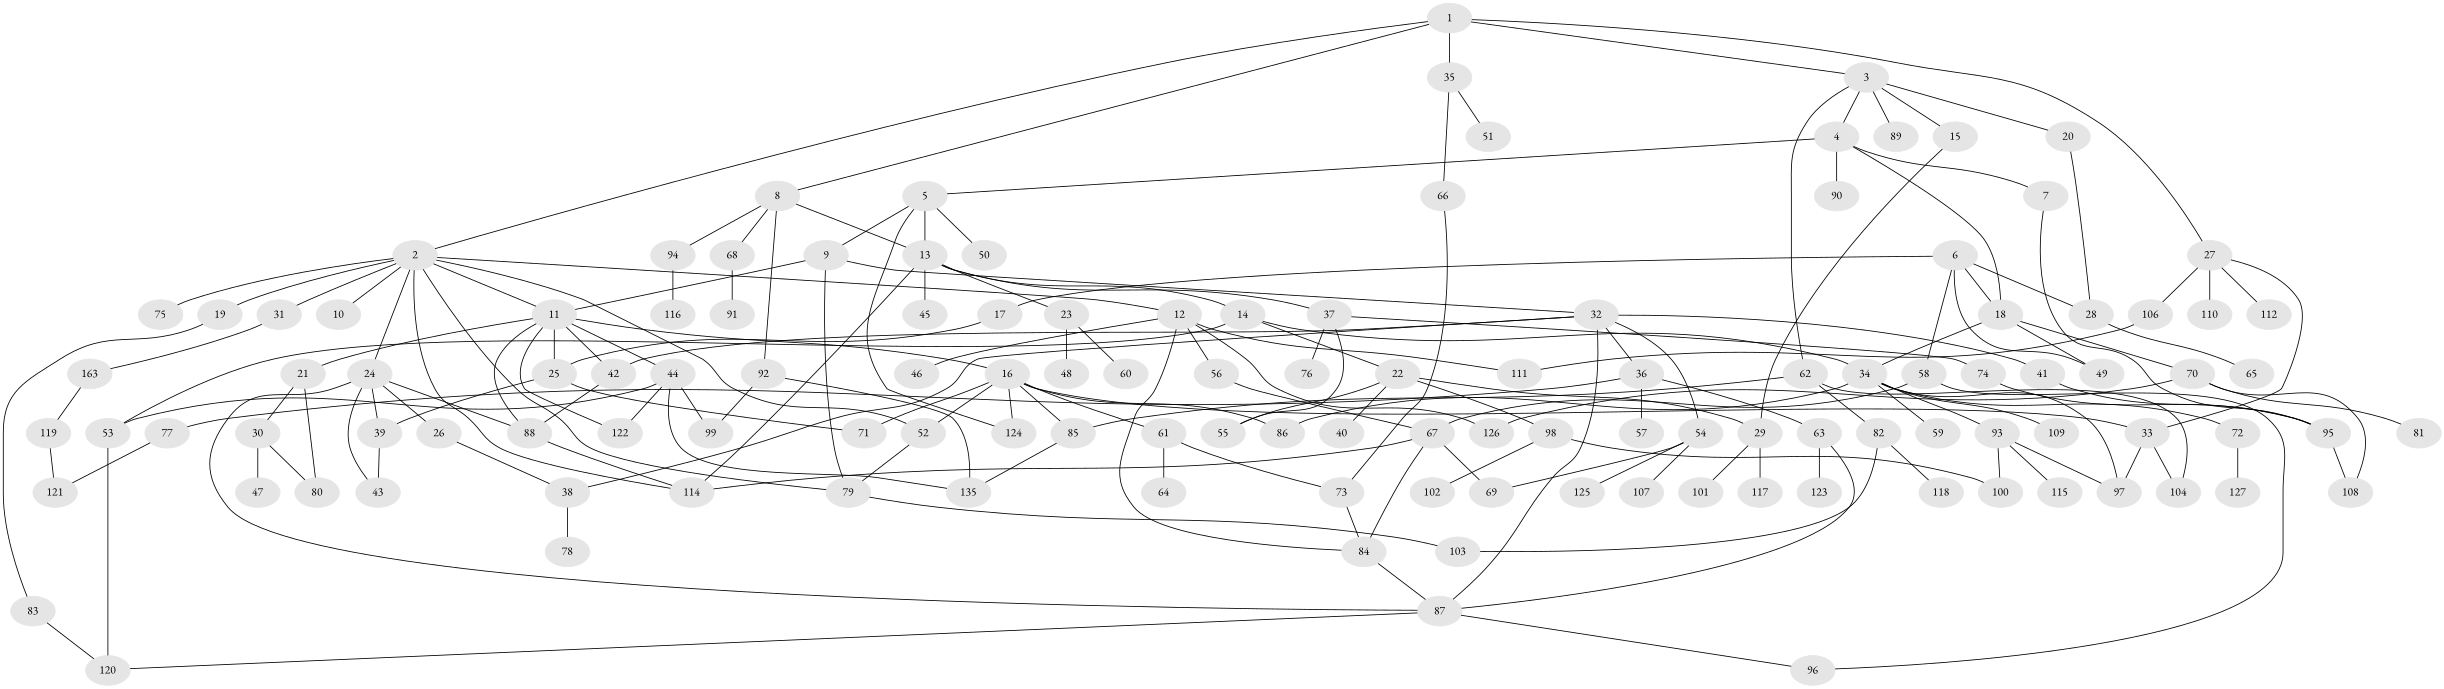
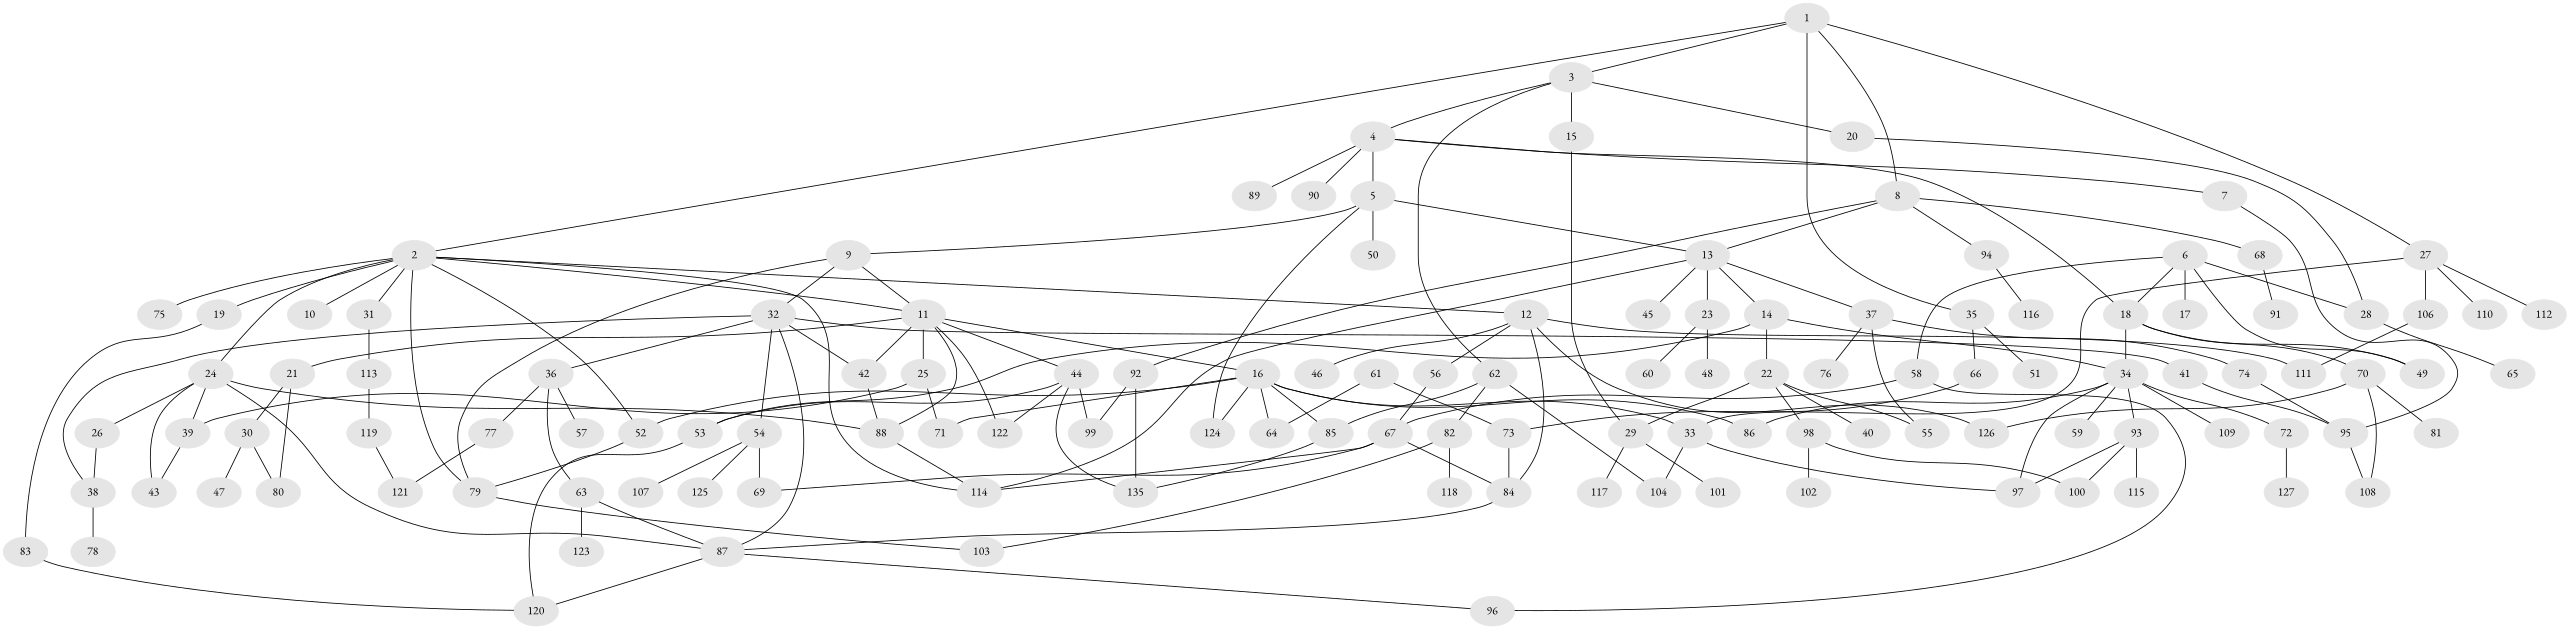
  graph {
    fontname="EB Garamond"
    node [color=gray90 fontname="EB Garamond" style=filled]
    edge [fontname="EB Garamond"]
    1
    2
    3
    8
    27
    35
    10
    11
    12
    19
    24
    31
    52
    75
    79
    114
    4
    15
    20
    62
    13
    68
    92
    94
    33
    106
    110
    112
    51
    66
    16
    21
    25
    42
    44
    88
    122
    46
    56
    84
    111
    126
    83
    26
    39
    43
    87
-   113 [label=163]
+   113
    103
    5
    7
    89
    90
    18
    29
    28
    85
    104
    82
    9
    50
    124
    6
    17
    49
    58
    95
    32
    14
    23
    37
    45
    34
    70
    65
    67
    96
    108
    91
    99
    n81 [label=135]
    116
    38
    36
    41
    54
    61
    71
    86
    30
    80
    53
    22
    48
    60
    55
    74
    76
    40
    98
    97
    59
    72
    93
    109
    120
    101
    117
    64
    73
    81
    47
    100
    102
    78
    119
    57
    63
    77
    69
    107
    125
    127
    115
    123
    121
    118
    1 -- 2
    1 -- 3
    1 -- 8
    1 -- 27
    1 -- 35
    2 -- 10
    2 -- 11
    2 -- 12
    2 -- 19
    2 -- 24
    2 -- 31
    2 -- 52
    2 -- 75
    2 -- 79
    2 -- 114
    3 -- 4
    3 -- 15
    3 -- 20
    3 -- 62
    8 -- 13
    8 -- 68
    8 -- 92
    8 -- 94
    27 -- 33
    27 -- 106
    27 -- 110
    27 -- 112
    35 -- 51
    35 -- 66
    11 -- 16
    11 -- 21
    11 -- 25
    11 -- 42
    11 -- 44
    11 -- 88
    11 -- 122
    12 -- 46
    12 -- 56
    12 -- 84
    12 -- 111
    12 -- 126
    19 -- 83
    24 -- 88
    24 -- 26
    24 -- 39
    24 -- 43
    24 -- 87
    31 -- 113
    52 -- 79
    79 -- 103
    4 -- 5
    4 -- 7
-   3 -- 89
+   4 -- 89
    4 -- 90
    4 -- 18
    15 -- 29
    20 -- 28
    62 -- 85
    62 -- 104
    62 -- 82
    13 -- 114
    13 -- 14
    13 -- 23
    13 -- 37
    13 -- 45
    68 -- 91
    92 -- 99
    92 -- n81
    94 -- 116
    33 -- 104
    33 -- 97
    106 -- 111
    66 -- 73
    16 -- 52
    16 -- 33
    16 -- 85
    16 -- 124
-   16 -- 61
+   16 -- 64
    16 -- 71
    16 -- 86
    21 -- 30
    21 -- 80
    25 -- 39
    25 -- 71
    42 -- 88
    44 -- 122
    44 -- 99
    44 -- n81
    44 -- 53
    88 -- 114
    56 -- 67
    84 -- 87
    83 -- 120
    26 -- 38
    39 -- 43
    87 -- 96
    87 -- 120
    113 -- 119
    5 -- 13
    5 -- 9
    5 -- 50
    5 -- 124
    7 -- 95
    18 -- 49
    18 -- 34
    18 -- 70
    29 -- 101
    29 -- 117
    28 -- 65
    85 -- n81
    82 -- 103
    82 -- 118
    9 -- 11
    9 -- 79
    9 -- 32
    6 -- 18
    6 -- 28
    6 -- 17
    6 -- 49
    6 -- 58
-   17 -- 25
    58 -- 67
    58 -- 96
    95 -- 108
    32 -- 42
    32 -- 87
    32 -- 38
    32 -- 36
    32 -- 41
    32 -- 54
    14 -- 34
    14 -- 53
    14 -- 22
    23 -- 48
    23 -- 60
    37 -- 55
    37 -- 74
    37 -- 76
    34 -- 86
    34 -- 97
    34 -- 59
    34 -- 72
    34 -- 93
    34 -- 109
    70 -- 126
    70 -- 108
    70 -- 81
    67 -- 114
    67 -- 84
    67 -- 69
    38 -- 78
    36 -- 57
    36 -- 63
    36 -- 77
    41 -- 95
    54 -- 69
    54 -- 107
    54 -- 125
    61 -- 64
    61 -- 73
    30 -- 80
    30 -- 47
    53 -- 120
    22 -- 29
    22 -- 55
    22 -- 40
    22 -- 98
    74 -- 95
    98 -- 100
    98 -- 102
    72 -- 127
    93 -- 97
    93 -- 100
    93 -- 115
    73 -- 84
    119 -- 121
    63 -- 87
    63 -- 123
    77 -- 121
  }
